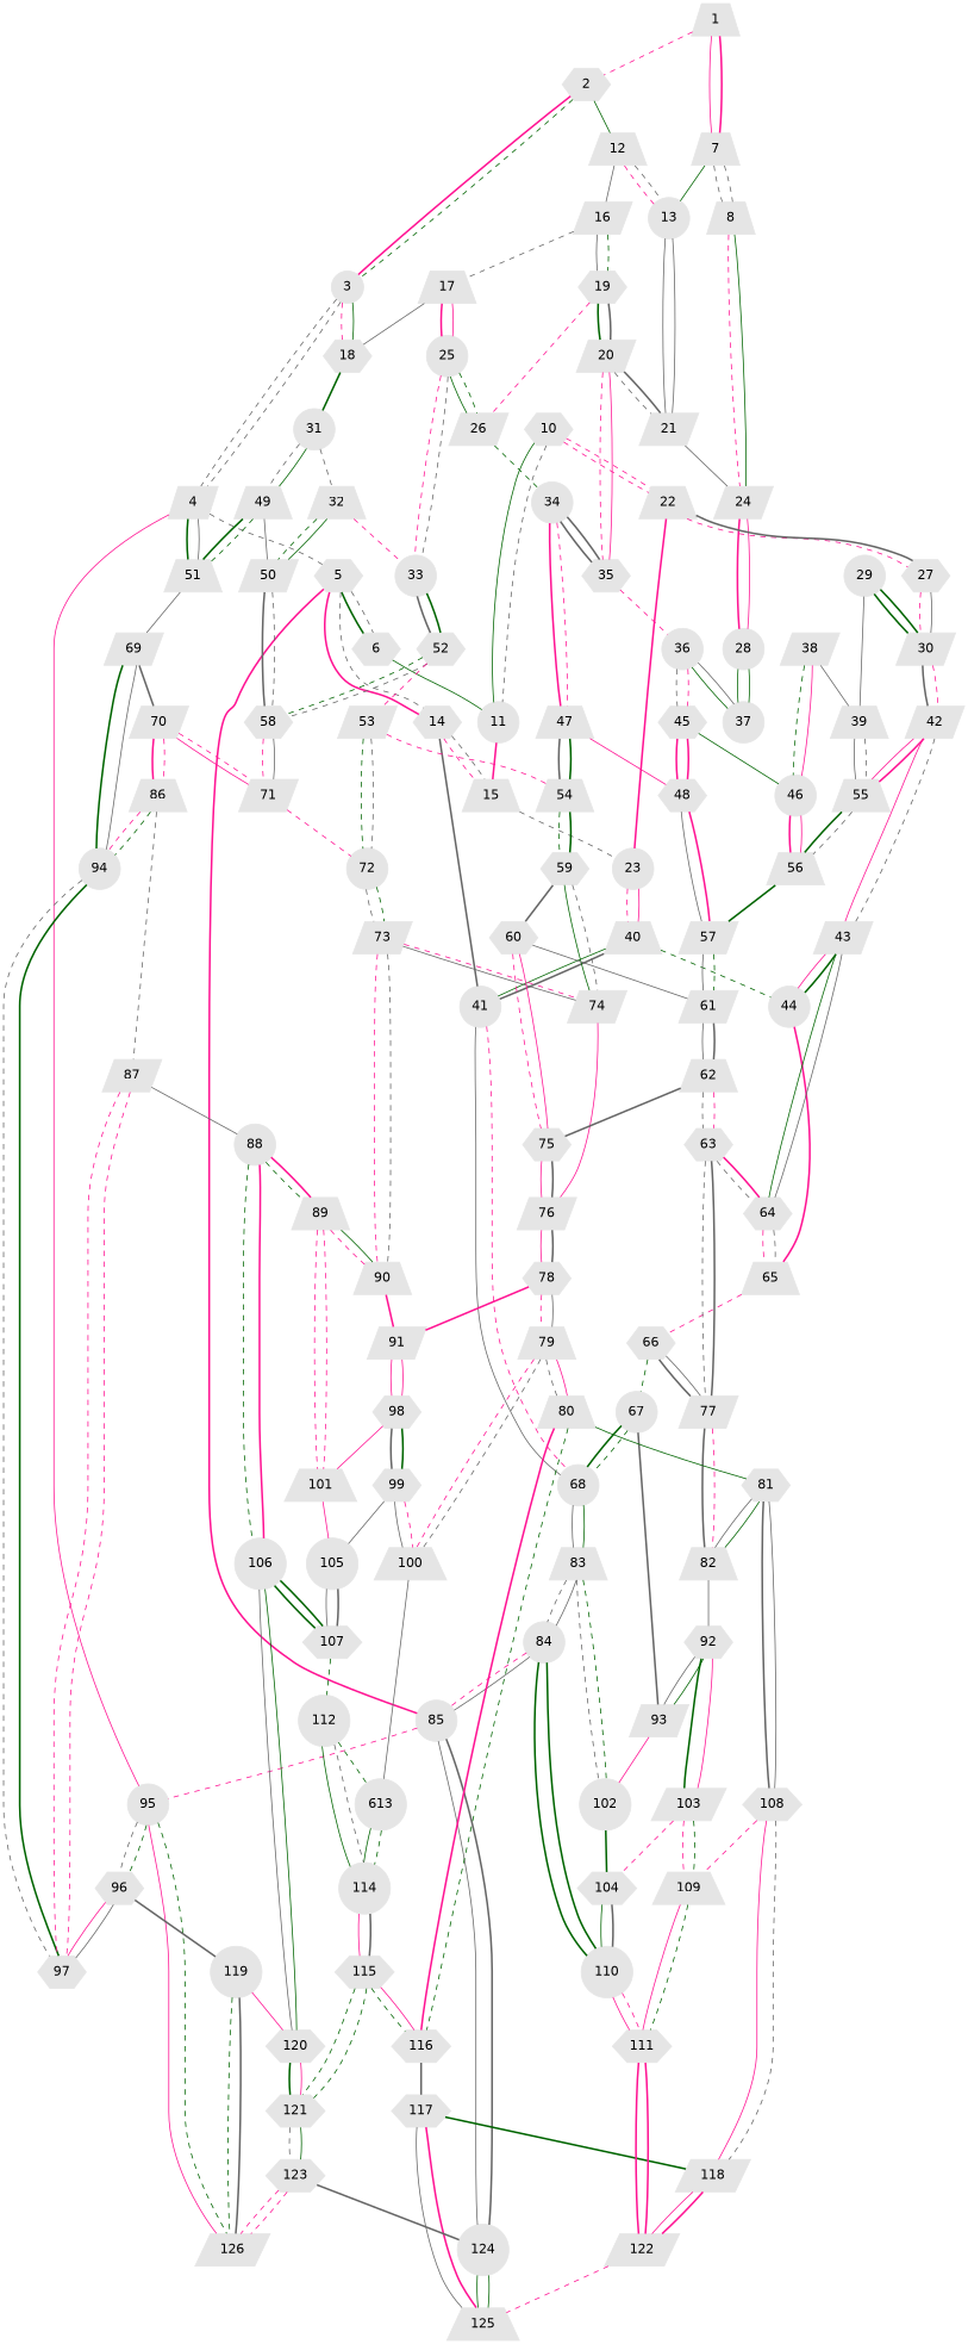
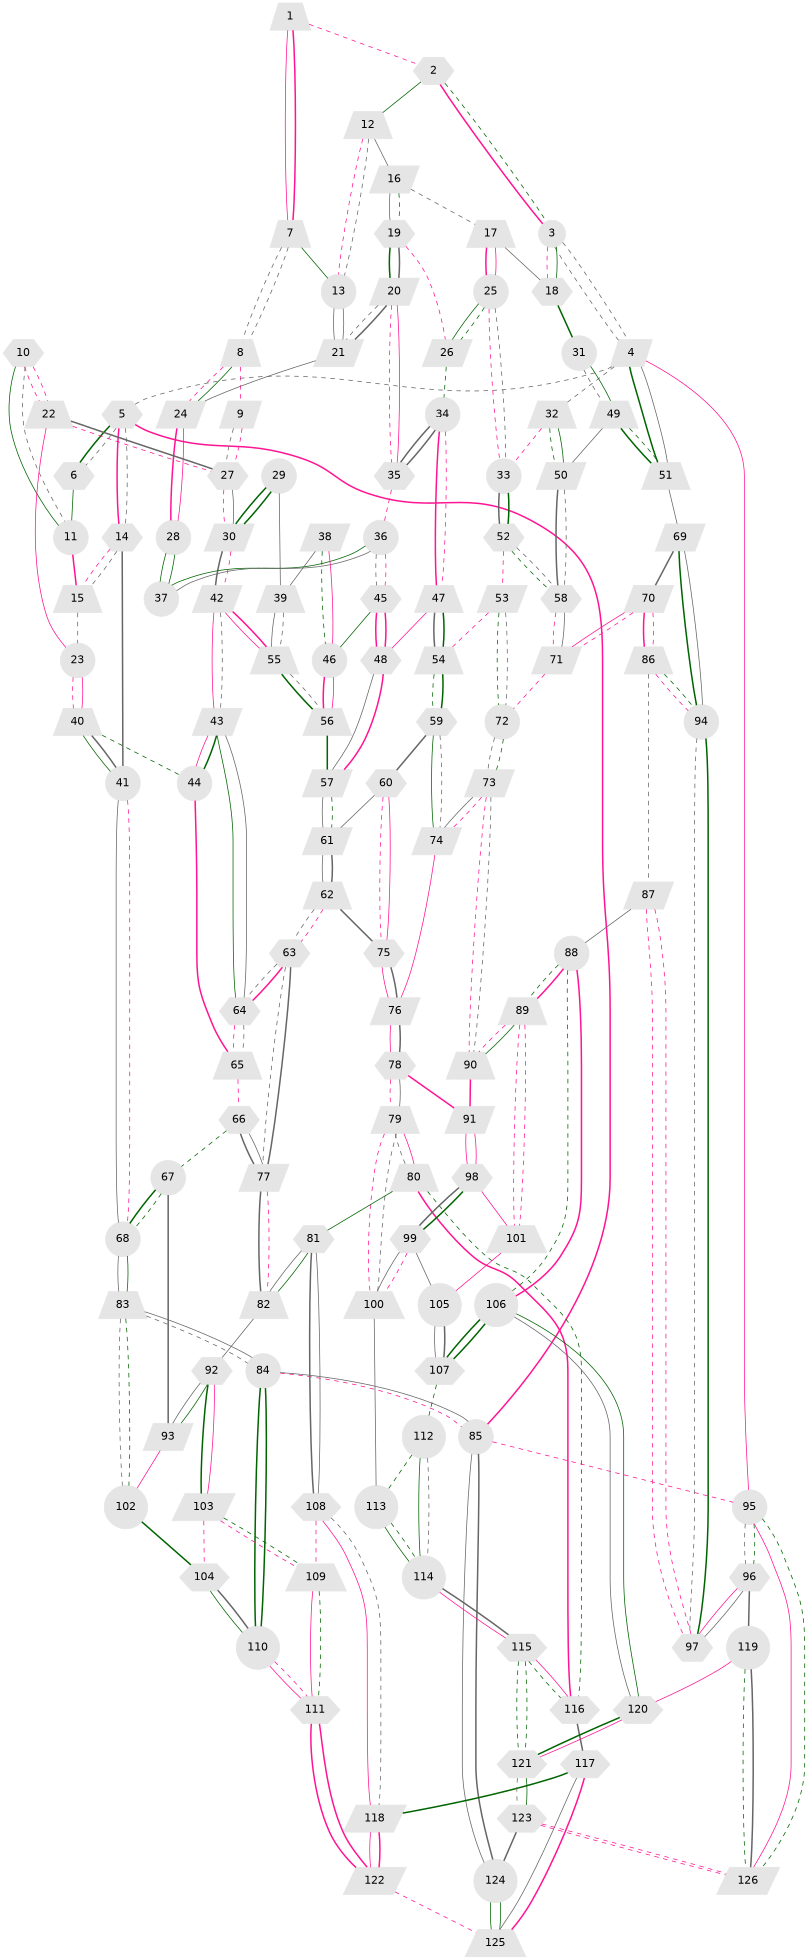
  graph {
    fontname="DejaVu Sans"
    node [color=gray90 fontname="DejaVu Sans" shape=hexagon style=filled]
    edge [color=gray40 fontname="DejaVu Sans" style=dashed]
    1 [shape=trapezium]
    2
    7 [shape=trapezium]
    3 [shape=circle]
    12 [shape=trapezium]
    8 [shape=trapezium]
    13 [shape=circle]
    4 [shape=parallelogram]
    18
    16 [shape=parallelogram]
    5
    51 [shape=trapezium]
    95 [shape=circle]
    31 [shape=circle]
    6
    14
    85 [shape=circle]
    69 [shape=parallelogram]
    96
    126 [shape=parallelogram]
    11 [shape=circle]
    15 [shape=trapezium]
    41 [shape=circle]
    124 [shape=circle]
+   9 [shape=parallelogram]
    24 [shape=parallelogram]
    21 [shape=parallelogram]
    27
    28 [shape=circle]
    10
    22 [shape=trapezium]
    30 [shape=parallelogram]
    23 [shape=circle]
    17 [shape=trapezium]
    19
    68 [shape=circle]
    40 [shape=trapezium]
    25 [shape=circle]
    20 [shape=parallelogram]
    26 [shape=parallelogram]
    33 [shape=circle]
    32 [shape=trapezium]
    49 [shape=trapezium]
    35
    34 [shape=circle]
    36 [shape=circle]
    44 [shape=circle]
    37 [shape=circle]
    52
    47 [shape=trapezium]
    42 [shape=parallelogram]
    29 [shape=circle]
    39 [shape=trapezium]
    55 [shape=trapezium]
    43 [shape=parallelogram]
    50 [shape=parallelogram]
    58
    53 [shape=parallelogram]
    48
    54 [shape=trapezium]
    45
    46 [shape=circle]
    38 [shape=parallelogram]
    56 [shape=trapezium]
    65 [shape=trapezium]
    83 [shape=trapezium]
    64
    66
    57 [shape=parallelogram]
    59
    61 [shape=parallelogram]
    71 [shape=parallelogram]
    70 [shape=parallelogram]
    94 [shape=circle]
    72 [shape=circle]
    73 [shape=parallelogram]
    60
    74 [shape=parallelogram]
    62 [shape=trapezium]
    75
    76 [shape=parallelogram]
    63
    77 [shape=parallelogram]
    82 [shape=trapezium]
    67 [shape=circle]
    93 [shape=parallelogram]
    102 [shape=circle]
    84 [shape=circle]
    86 [shape=trapezium]
    97
    87 [shape=parallelogram]
    90 [shape=trapezium]
    91 [shape=parallelogram]
    78
    79 [shape=trapezium]
    92
    80 [shape=trapezium]
    100 [shape=trapezium]
    98
    81
    116
-   113 [shape=circle label=613]
+   113 [shape=circle]
    108
    117
    109 [shape=trapezium]
    118 [shape=parallelogram]
    103 [shape=parallelogram]
    110 [shape=circle]
    104
    111
    125 [shape=trapezium]
    88 [shape=circle]
    89 [shape=trapezium]
    106 [shape=circle]
    101 [shape=trapezium]
    107
    120
    105 [shape=circle]
    99
    119 [shape=circle]
    114 [shape=circle]
    112 [shape=circle]
    121
    122 [shape=parallelogram]
    115
    123
    1 -- 2 [color=deeppink]
    1 -- 7 [color=deeppink style=solid]
    1 -- 7 [color=deeppink style=bold]
    2 -- 3 [color=deeppink style=bold]
    2 -- 3 [color=darkgreen]
    2 -- 12 [color=darkgreen style=solid]
    7 -- 8
    7 -- 8
    7 -- 13 [color=darkgreen style=solid]
    3 -- 4
    3 -- 4
    3 -- 18 [color=deeppink]
    3 -- 18 [color=darkgreen style=solid]
    12 -- 13 [color=deeppink]
    12 -- 13
    12 -- 16 [style=solid]
+   8 -- 9 [color=deeppink]
    8 -- 24 [color=deeppink]
    8 -- 24 [color=darkgreen style=solid]
    13 -- 21 [style=solid]
    13 -- 21 [style=solid]
    4 -- 5
    4 -- 51 [color=darkgreen style=bold]
    4 -- 51 [style=solid]
    4 -- 95 [color=deeppink style=solid]
    18 -- 31 [color=darkgreen style=bold]
    16 -- 17
    16 -- 19 [style=solid]
    16 -- 19 [color=darkgreen]
    5 -- 6 [color=darkgreen style=bold]
    5 -- 6
    5 -- 14 [color=deeppink style=bold]
    5 -- 14
    5 -- 85 [color=deeppink style=bold]
    51 -- 69 [style=solid]
    95 -- 96
    95 -- 96 [color=darkgreen]
    95 -- 126 [color=deeppink style=solid]
    95 -- 126 [color=darkgreen]
-   31 -- 32
+   4 -- 32
    31 -- 49
    31 -- 49 [color=darkgreen style=solid]
    6 -- 11 [color=darkgreen style=solid]
    14 -- 15 [color=deeppink]
    14 -- 15
    14 -- 41 [style=bold]
    85 -- 95 [color=deeppink]
    85 -- 124 [style=solid]
    85 -- 124 [style=bold]
    69 -- 70 [style=bold]
    69 -- 94 [color=darkgreen style=bold]
    69 -- 94 [style=solid]
    96 -- 97 [color=deeppink style=solid]
    96 -- 97 [style=solid]
    96 -- 119 [style=bold]
    11 -- 15 [color=deeppink style=bold]
    15 -- 23
    41 -- 68 [style=solid]
    41 -- 68 [color=deeppink]
    124 -- 125 [color=darkgreen style=solid]
    124 -- 125 [color=darkgreen style=solid]
+   9 -- 27
+   9 -- 27 [color=deeppink]
    24 -- 28 [color=deeppink style=bold]
    24 -- 28 [color=deeppink style=solid]
    21 -- 24 [style=solid]
    27 -- 30 [color=deeppink]
    27 -- 30 [style=solid]
    28 -- 37 [color=darkgreen style=solid]
    28 -- 37 [color=darkgreen style=solid]
    10 -- 11 [color=darkgreen style=solid]
    10 -- 11
    10 -- 22 [color=deeppink]
    10 -- 22 [color=deeppink]
    22 -- 27 [color=deeppink]
    22 -- 27 [style=bold]
-   22 -- 23 [color=deeppink style=bold]
+   22 -- 23 [color=deeppink style=solid]
    30 -- 42 [style=bold]
    30 -- 42 [color=deeppink]
    23 -- 40 [color=deeppink]
    23 -- 40 [color=deeppink style=solid]
    17 -- 18 [style=solid]
    17 -- 25 [color=deeppink style=bold]
    17 -- 25 [color=deeppink style=solid]
    19 -- 20 [color=darkgreen style=bold]
    19 -- 20 [style=bold]
    19 -- 26 [color=deeppink]
    68 -- 83 [style=solid]
    68 -- 83 [color=darkgreen style=solid]
    40 -- 41 [color=darkgreen style=solid]
    40 -- 41 [style=bold]
    40 -- 44 [color=darkgreen]
    25 -- 26 [color=darkgreen style=solid]
    25 -- 26 [color=darkgreen]
    25 -- 33 [color=deeppink]
    25 -- 33
    20 -- 21
    20 -- 21 [style=bold]
    20 -- 35 [color=deeppink]
    20 -- 35 [color=deeppink style=solid]
    26 -- 34 [color=darkgreen]
    33 -- 52 [style=bold]
    33 -- 52 [color=darkgreen style=bold]
    32 -- 33 [color=deeppink]
    32 -- 50 [color=darkgreen]
    32 -- 50 [color=darkgreen style=solid]
    49 -- 51 [color=darkgreen style=bold]
    49 -- 51 [color=darkgreen]
    49 -- 50 [style=solid]
    35 -- 36 [color=deeppink]
    34 -- 35 [style=bold]
    34 -- 35 [style=bold]
    34 -- 47 [color=deeppink style=bold]
    34 -- 47 [color=deeppink]
    36 -- 37 [color=darkgreen style=solid]
    36 -- 37 [style=solid]
    36 -- 45
    36 -- 45 [color=deeppink]
    44 -- 65 [color=deeppink style=bold]
    52 -- 58 [color=darkgreen]
    52 -- 58
    52 -- 53 [color=deeppink]
    47 -- 48 [color=deeppink style=solid]
    47 -- 54 [style=bold]
    47 -- 54 [color=darkgreen style=bold]
    42 -- 55 [color=deeppink style=solid]
    42 -- 55 [color=deeppink style=bold]
    42 -- 43 [color=deeppink style=solid]
    42 -- 43
    29 -- 30 [color=darkgreen style=bold]
    29 -- 30 [color=darkgreen style=bold]
    29 -- 39 [style=solid]
    39 -- 55 [style=solid]
    39 -- 55
    55 -- 56 [color=darkgreen style=bold]
    55 -- 56
    43 -- 44 [color=deeppink style=solid]
    43 -- 44 [color=darkgreen style=bold]
    43 -- 64 [color=darkgreen style=solid]
    43 -- 64 [style=solid]
    50 -- 58 [style=bold]
    50 -- 58
    58 -- 71 [color=deeppink]
    58 -- 71 [style=solid]
    53 -- 54 [color=deeppink]
    53 -- 72 [color=darkgreen]
    53 -- 72
    48 -- 57 [style=solid]
    48 -- 57 [color=deeppink style=bold]
    54 -- 59 [color=darkgreen]
    54 -- 59 [color=darkgreen style=bold]
    45 -- 48 [color=deeppink style=bold]
    45 -- 48 [color=deeppink style=bold]
    45 -- 46 [color=darkgreen style=solid]
    46 -- 56 [color=deeppink style=bold]
    46 -- 56 [color=deeppink style=solid]
    38 -- 39 [style=solid]
    38 -- 46 [color=darkgreen]
    38 -- 46 [color=deeppink style=solid]
    56 -- 57 [color=darkgreen style=bold]
    65 -- 66 [color=deeppink]
    83 -- 102
    83 -- 102 [color=darkgreen]
    83 -- 84
    83 -- 84 [style=solid]
    64 -- 65 [color=deeppink]
    64 -- 65
    66 -- 77 [style=bold]
    66 -- 77 [style=solid]
    66 -- 67 [color=darkgreen]
    57 -- 61 [style=solid]
    57 -- 61 [color=darkgreen]
    59 -- 60 [style=bold]
    59 -- 74 [color=darkgreen style=solid]
    59 -- 74
    61 -- 62 [style=solid]
    61 -- 62 [style=bold]
    71 -- 72 [color=deeppink]
    70 -- 71 [color=deeppink style=solid]
    70 -- 71 [color=deeppink]
    70 -- 86 [color=deeppink style=bold]
    70 -- 86 [color=deeppink]
    94 -- 97
    94 -- 97 [color=darkgreen style=bold]
    72 -- 73
    72 -- 73 [color=darkgreen]
    73 -- 74 [style=solid]
    73 -- 74 [color=deeppink]
    73 -- 90 [color=deeppink]
    73 -- 90
    60 -- 61 [style=solid]
    60 -- 75 [color=deeppink]
    60 -- 75 [color=deeppink style=solid]
    74 -- 76 [color=deeppink style=solid]
    62 -- 75 [style=bold]
    62 -- 63
    62 -- 63 [color=deeppink]
    75 -- 76 [color=deeppink style=solid]
    75 -- 76 [style=bold]
    76 -- 78 [color=deeppink style=solid]
    76 -- 78 [style=bold]
    63 -- 64
    63 -- 64 [color=deeppink style=bold]
    63 -- 77
    63 -- 77 [style=bold]
    77 -- 82 [style=bold]
    77 -- 82 [color=deeppink]
    82 -- 92 [style=solid]
    67 -- 68 [color=darkgreen style=bold]
    67 -- 68 [color=darkgreen]
    67 -- 93 [style=bold]
    93 -- 102 [color=deeppink style=solid]
    102 -- 104 [color=darkgreen style=bold]
    84 -- 85 [color=deeppink]
    84 -- 85 [style=solid]
    84 -- 110 [color=darkgreen style=bold]
    84 -- 110 [color=darkgreen style=bold]
    86 -- 94 [color=deeppink]
    86 -- 94 [color=darkgreen]
    86 -- 87
    87 -- 97 [color=deeppink]
    87 -- 97 [color=deeppink]
    87 -- 88 [style=solid]
    90 -- 91 [color=deeppink style=bold]
    91 -- 98 [color=deeppink style=solid]
    91 -- 98 [color=deeppink style=solid]
    78 -- 91 [color=deeppink style=bold]
    78 -- 79 [color=deeppink]
    78 -- 79 [style=solid]
    79 -- 80
    79 -- 80 [color=deeppink style=solid]
    79 -- 100 [color=deeppink]
    79 -- 100
    92 -- 93 [style=solid]
    92 -- 93 [color=darkgreen style=solid]
    92 -- 103 [color=darkgreen style=bold]
    92 -- 103 [color=deeppink style=solid]
    80 -- 81 [color=darkgreen style=solid]
    80 -- 116 [color=deeppink style=bold]
    80 -- 116 [color=darkgreen]
    100 -- 113 [style=solid]
    98 -- 101 [color=deeppink style=solid]
    98 -- 99 [style=bold]
    98 -- 99 [color=darkgreen style=bold]
    81 -- 82 [style=solid]
    81 -- 82 [color=darkgreen style=solid]
    81 -- 108 [style=bold]
    81 -- 108 [style=solid]
    116 -- 117 [style=bold]
    113 -- 114 [color=darkgreen style=solid]
    113 -- 114 [color=darkgreen]
    108 -- 109 [color=deeppink]
    108 -- 118 [color=deeppink style=solid]
    108 -- 118
    117 -- 118 [color=darkgreen style=bold]
    117 -- 125 [style=solid]
    117 -- 125 [color=deeppink style=bold]
    109 -- 111 [color=deeppink style=solid]
    109 -- 111 [color=darkgreen]
    118 -- 122 [color=deeppink style=solid]
    118 -- 122 [color=deeppink style=bold]
    103 -- 109 [color=deeppink]
    103 -- 109 [color=darkgreen]
    103 -- 104 [color=deeppink]
    110 -- 111 [color=deeppink style=solid]
    110 -- 111 [color=deeppink]
    104 -- 110 [color=darkgreen style=solid]
    104 -- 110 [style=bold]
    111 -- 122 [color=deeppink style=bold]
    111 -- 122 [color=deeppink style=bold]
    88 -- 89 [color=darkgreen]
    88 -- 89 [color=deeppink style=bold]
    88 -- 106 [color=darkgreen]
    88 -- 106 [color=deeppink style=bold]
    89 -- 90 [color=deeppink]
    89 -- 90 [color=darkgreen style=solid]
    89 -- 101 [color=deeppink]
    89 -- 101 [color=deeppink]
    106 -- 107 [color=darkgreen style=bold]
    106 -- 107 [color=darkgreen style=bold]
    106 -- 120 [style=solid]
    106 -- 120 [color=darkgreen style=solid]
    101 -- 105 [color=deeppink style=solid]
    107 -- 112 [color=darkgreen]
    120 -- 121 [color=darkgreen style=bold]
    120 -- 121 [color=deeppink style=solid]
    105 -- 107 [style=solid]
    105 -- 107 [style=bold]
    99 -- 100 [style=solid]
    99 -- 100 [color=deeppink]
    99 -- 105 [style=solid]
    119 -- 126 [color=darkgreen]
    119 -- 126 [style=bold]
    119 -- 120 [color=deeppink style=solid]
    114 -- 115 [color=deeppink style=solid]
    114 -- 115 [style=bold]
    112 -- 113 [color=darkgreen]
    112 -- 114 [color=darkgreen style=solid]
    112 -- 114
    121 -- 123
    121 -- 123 [color=darkgreen style=solid]
    122 -- 125 [color=deeppink]
    115 -- 116 [color=darkgreen]
    115 -- 116 [color=deeppink style=solid]
    115 -- 121 [color=darkgreen]
    115 -- 121 [color=darkgreen]
    123 -- 126 [color=deeppink]
    123 -- 126 [color=deeppink]
    123 -- 124 [style=bold]
  }
